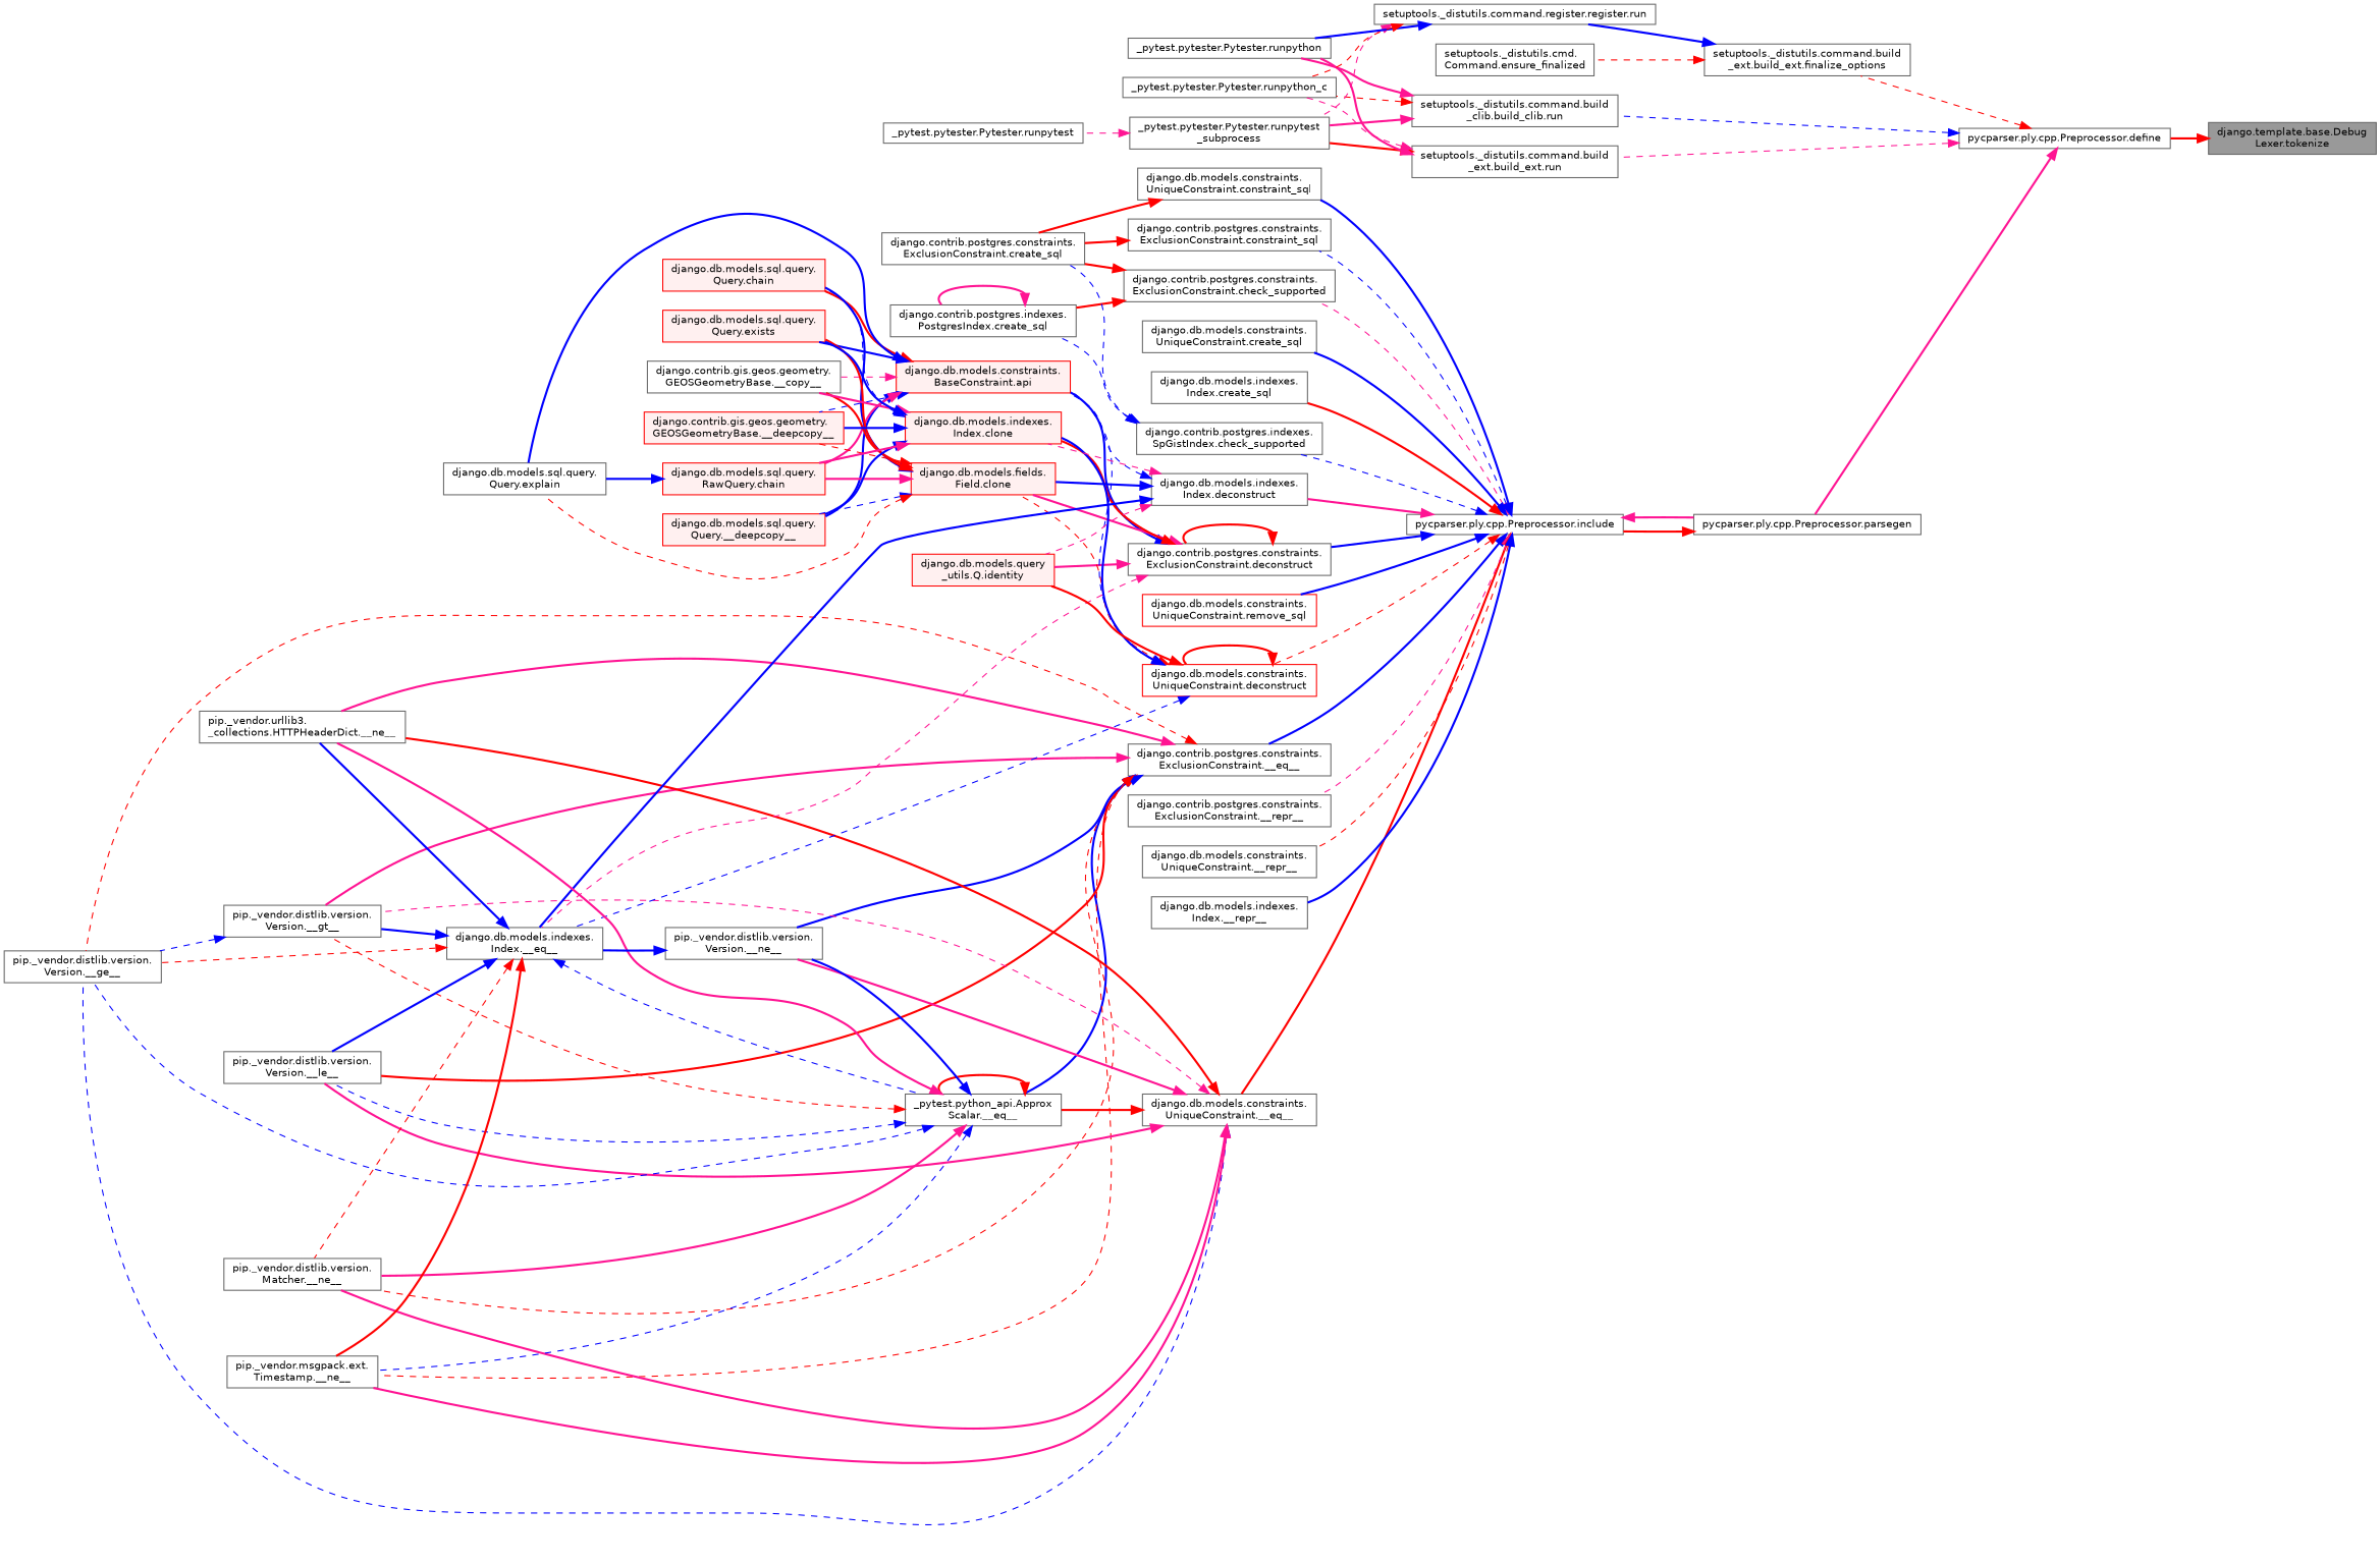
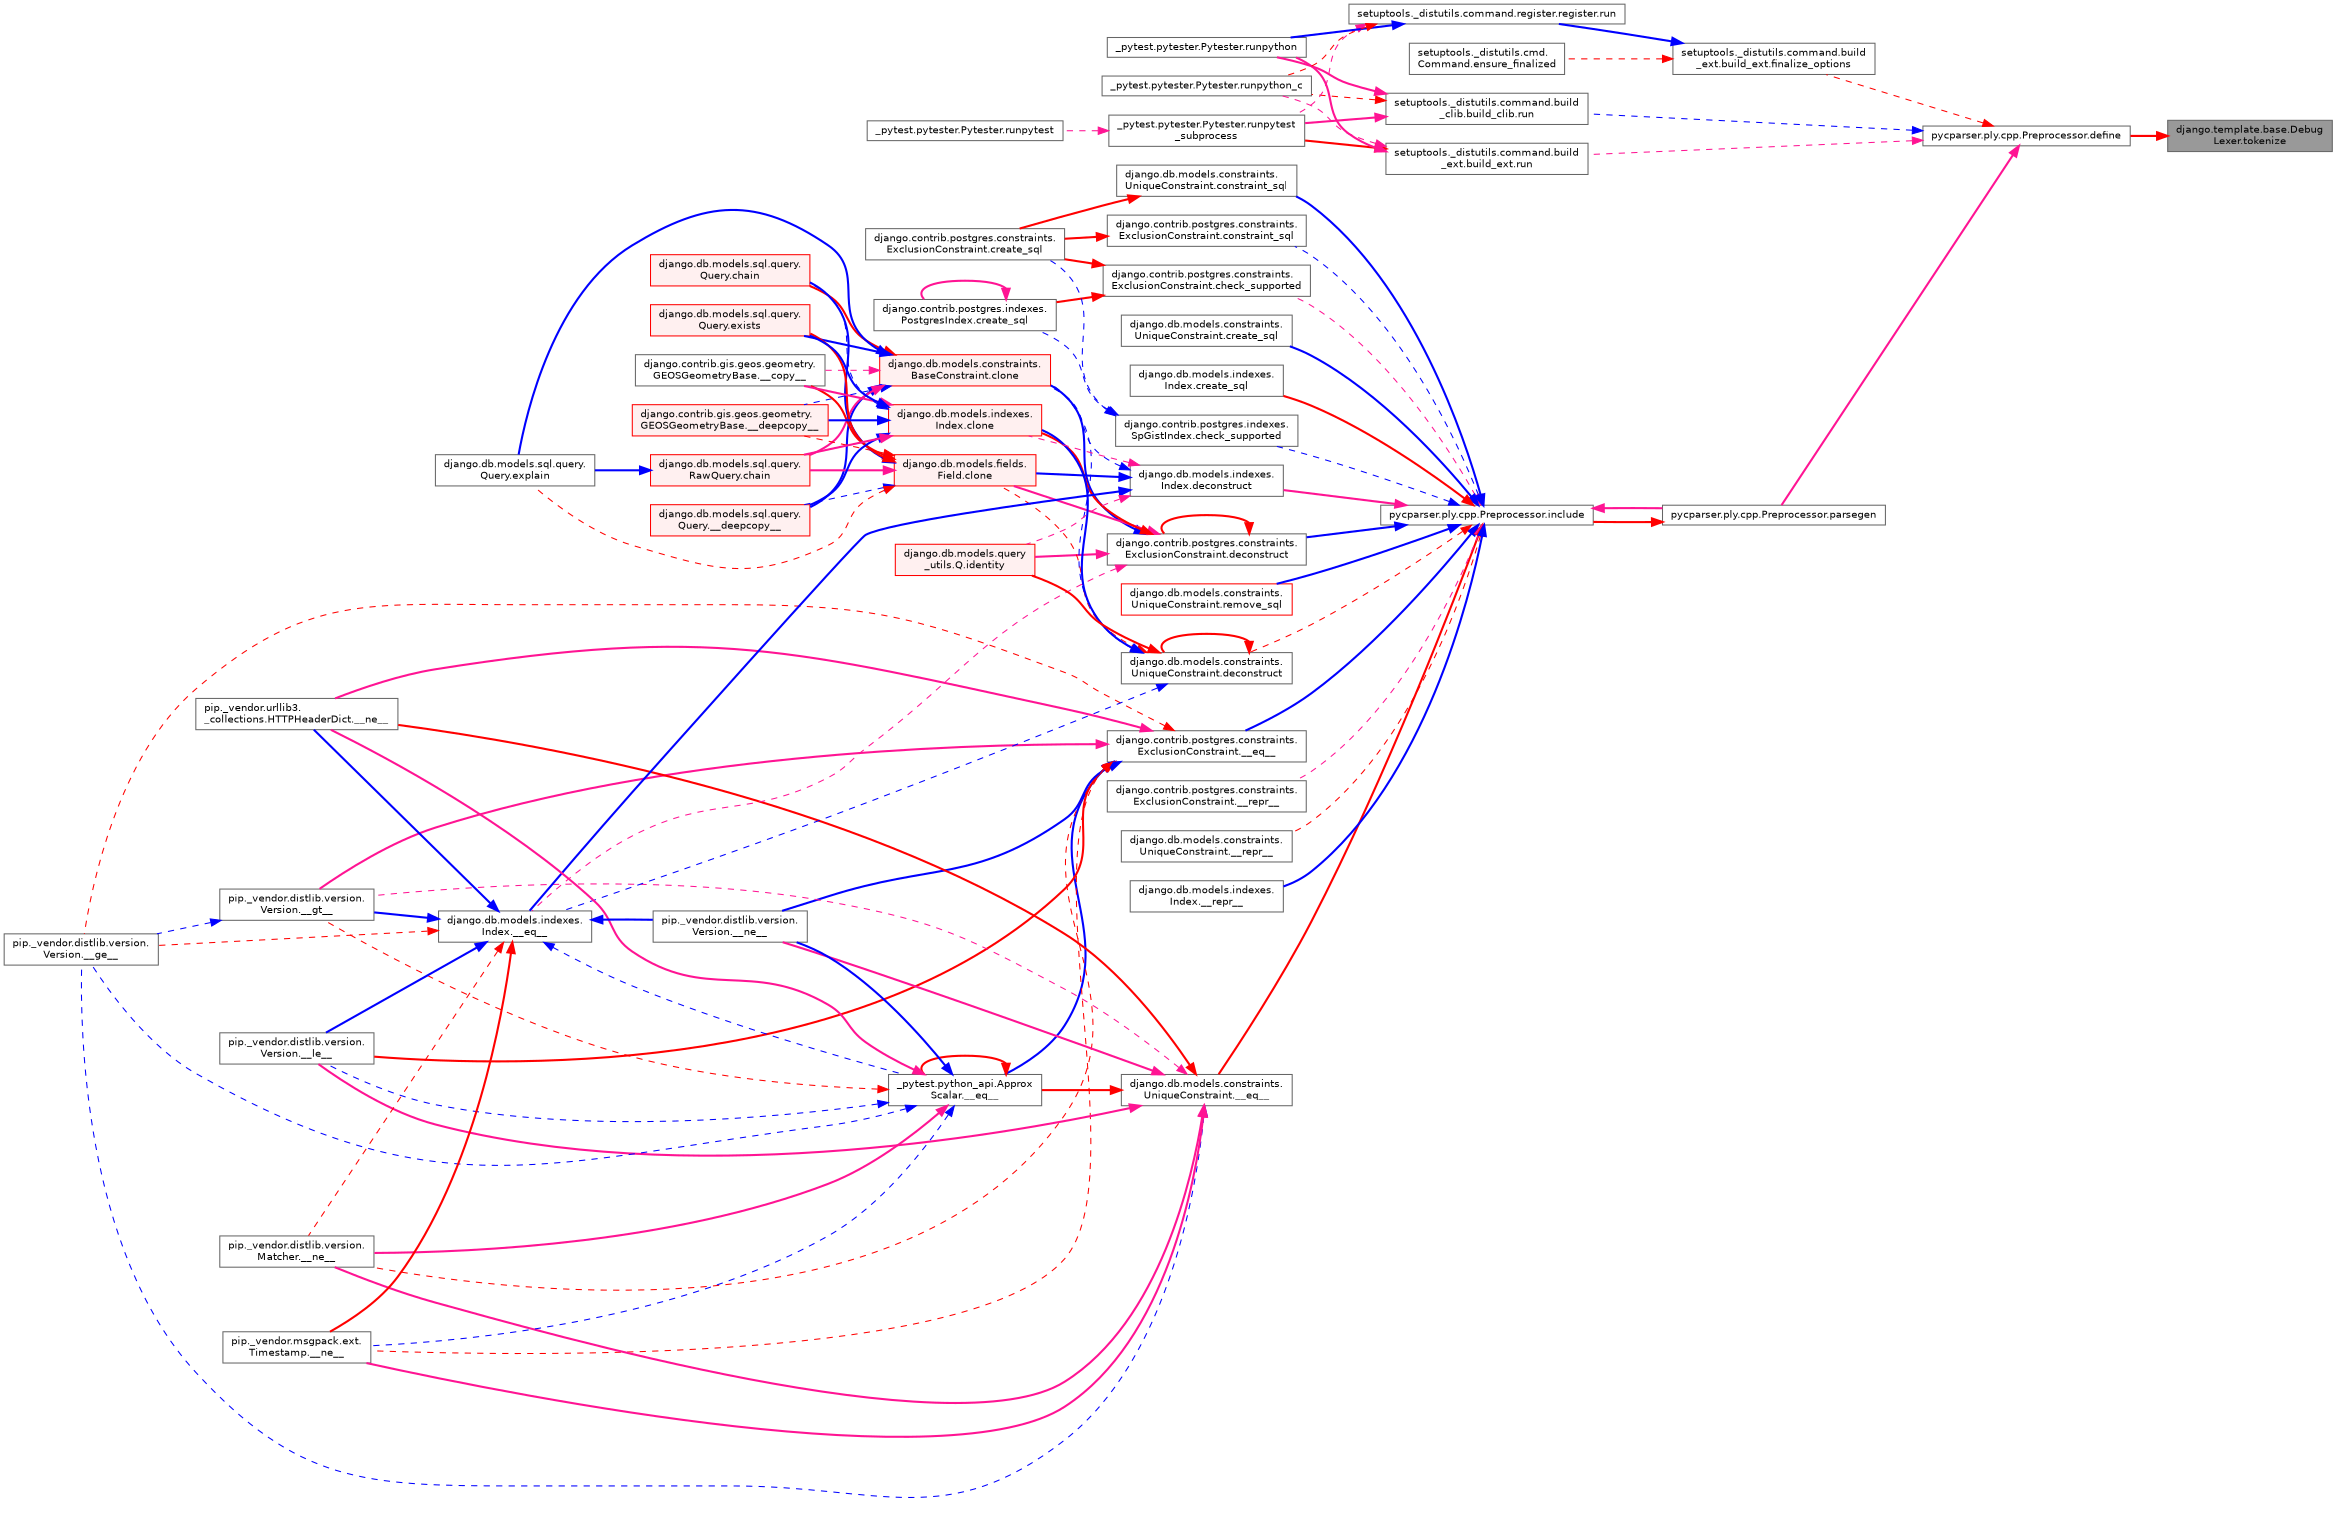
  digraph {
    rankdir=RL
    node [color=grey40 fillcolor=white fontname=Helvetica fontsize=10 shape=box style=filled]
    edge [color=blue dir=back fontname=Helvetica fontsize=10 labelfontname=Helvetica labelfontsize=10 style=bold]
    n1 [color=gray40 fillcolor=grey60 fontcolor=black height=0.2 label="django.template.base.Debug\lLexer.tokenize" width=0.4]
    n2 [height=0.2 label="pycparser.ply.cpp.Preprocessor.define" width=0.4]
    n3 [height=0.2 label="setuptools._distutils.command.build\l_ext.build_ext.finalize_options" width=0.4]
    n4 [height=0.2 label="pycparser.ply.cpp.Preprocessor.parsegen" width=0.4]
    n5 [height=0.2 label="setuptools._distutils.command.build\l_clib.build_clib.run" width=0.4]
    n6 [height=0.2 label="setuptools._distutils.command.build\l_ext.build_ext.run" width=0.4]
    n7 [height=0.2 label="setuptools._distutils.cmd.\lCommand.ensure_finalized" width=0.4]
    n8 [height=0.2 label="setuptools._distutils.command.register.register.run" width=0.4]
    n9 [height=0.2 label="pycparser.ply.cpp.Preprocessor.include" width=0.4]
    n10 [height=0.2 label="_pytest.pytester.Pytester.runpytest\l_subprocess" width=0.4]
    n11 [height=0.2 label="_pytest.pytester.Pytester.runpython" width=0.4]
    n12 [height=0.2 label="_pytest.pytester.Pytester.runpython_c" width=0.4]
    n13 [height=0.2 label="_pytest.pytester.Pytester.runpytest" width=0.4]
    n14 [height=0.2 label="django.contrib.postgres.constraints.\lExclusionConstraint.__eq__" width=0.4]
    n15 [height=0.2 label="django.db.models.constraints.\lUniqueConstraint.__eq__" width=0.4]
    n16 [height=0.2 label="django.contrib.postgres.constraints.\lExclusionConstraint.__repr__" width=0.4]
    n17 [height=0.2 label="django.db.models.constraints.\lUniqueConstraint.__repr__" width=0.4]
    n18 [height=0.2 label="django.db.models.indexes.\lIndex.__repr__" width=0.4]
    n19 [height=0.2 label="django.contrib.postgres.constraints.\lExclusionConstraint.check_supported" width=0.4]
    n20 [height=0.2 label="django.contrib.postgres.indexes.\lSpGistIndex.check_supported" width=0.4]
    n21 [height=0.2 label="django.contrib.postgres.constraints.\lExclusionConstraint.constraint_sql" width=0.4]
    n22 [height=0.2 label="django.db.models.constraints.\lUniqueConstraint.constraint_sql" width=0.4]
    n23 [height=0.2 label="django.db.models.constraints.\lUniqueConstraint.create_sql" width=0.4]
    n24 [height=0.2 label="django.db.models.indexes.\lIndex.create_sql" width=0.4]
    n25 [height=0.2 label="django.contrib.postgres.constraints.\lExclusionConstraint.deconstruct" width=0.4]
-   n26 [color=red height=0.2 label="django.db.models.constraints.\lUniqueConstraint.deconstruct" width=0.4]
+   n26 [height=0.2 label="django.db.models.constraints.\lUniqueConstraint.deconstruct" width=0.4]
    n27 [height=0.2 label="django.db.models.indexes.\lIndex.deconstruct" width=0.4]
    n28 [color=red height=0.2 label="django.db.models.constraints.\lUniqueConstraint.remove_sql" width=0.4]
    n29 [height=0.2 label="_pytest.python_api.Approx\lScalar.__eq__" width=0.4]
    n30 [height=0.2 label="pip._vendor.distlib.version.\lVersion.__ge__" width=0.4]
    n31 [height=0.2 label="pip._vendor.distlib.version.\lVersion.__gt__" width=0.4]
    n32 [height=0.2 label="pip._vendor.distlib.version.\lVersion.__le__" width=0.4]
    n33 [height=0.2 label="pip._vendor.distlib.version.\lMatcher.__ne__" width=0.4]
    n34 [height=0.2 label="pip._vendor.distlib.version.\lVersion.__ne__" width=0.4]
    n35 [height=0.2 label="pip._vendor.msgpack.ext.\lTimestamp.__ne__" width=0.4]
    n36 [height=0.2 label="pip._vendor.urllib3.\l_collections.HTTPHeaderDict.__ne__" width=0.4]
    n37 [height=0.2 label="django.contrib.postgres.constraints.\lExclusionConstraint.create_sql" width=0.4]
    n38 [height=0.2 label="django.contrib.postgres.indexes.\lPostgresIndex.create_sql" width=0.4]
    n39 [height=0.2 label="django.db.models.indexes.\lIndex.__eq__" width=0.4]
-   n40 [color=red fillcolor="#FFF0F0" height=0.2 label="django.db.models.constraints.\lBaseConstraint.api" width=0.4]
+   n40 [color=red fillcolor="#FFF0F0" height=0.2 label="django.db.models.constraints.\lBaseConstraint.clone" width=0.4]
    n41 [color=red fillcolor="#FFF0F0" height=0.2 label="django.db.models.fields.\lField.clone" width=0.4]
    n42 [color=red fillcolor="#FFF0F0" height=0.2 label="django.db.models.indexes.\lIndex.clone" width=0.4]
    n43 [color=red fillcolor="#FFF0F0" height=0.2 label="django.db.models.query\l_utils.Q.identity" width=0.4]
    n44 [height=0.2 label="django.contrib.gis.geos.geometry.\lGEOSGeometryBase.__copy__" width=0.4]
    n45 [color=red fillcolor="#FFF0F0" height=0.2 label="django.contrib.gis.geos.geometry.\lGEOSGeometryBase.__deepcopy__" width=0.4]
    n46 [color=red fillcolor="#FFF0F0" height=0.2 label="django.db.models.sql.query.\lQuery.__deepcopy__" width=0.4]
    n47 [color=red fillcolor="#FFF0F0" height=0.2 label="django.db.models.sql.query.\lQuery.chain" width=0.4]
    n48 [color=red fillcolor="#FFF0F0" height=0.2 label="django.db.models.sql.query.\lRawQuery.chain" width=0.4]
    n49 [color=red fillcolor="#FFF0F0" height=0.2 label="django.db.models.sql.query.\lQuery.exists" width=0.4]
    n50 [height=0.2 label="django.db.models.sql.query.\lQuery.explain" width=0.4]
    n1 -> n2 [color=red]
    n2 -> n3 [color=red style=dashed]
    n2 -> n4 [color=deeppink]
    n2 -> n5 [style=dashed]
    n2 -> n6 [color=deeppink style=dashed]
    n3 -> n7 [color=red style=dashed]
    n3 -> n8
    n4 -> n9 [color=red]
    n5 -> n10 [color=deeppink]
    n5 -> n11 [color=deeppink]
    n5 -> n12 [color=red style=dashed]
    n6 -> n10 [color=red]
    n6 -> n11 [color=deeppink]
    n6 -> n12 [color=deeppink style=dashed]
    n8 -> n10 [color=deeppink style=dashed]
    n8 -> n11
    n8 -> n12 [color=red style=dashed]
    n9 -> n4 [color=deeppink]
    n9 -> n14
    n9 -> n15 [color=red]
    n9 -> n16 [color=deeppink style=dashed]
    n9 -> n17 [color=red style=dashed]
    n9 -> n18
    n9 -> n19 [color=deeppink style=dashed]
    n9 -> n20 [style=dashed]
    n9 -> n21 [style=dashed]
    n9 -> n22
    n9 -> n23
    n9 -> n24 [color=red]
    n9 -> n25
    n9 -> n26 [color=red style=dashed]
    n9 -> n27 [color=deeppink]
    n9 -> n28
    n10 -> n13 [color=deeppink style=dashed]
    n14 -> n29
    n14 -> n30 [color=red style=dashed]
    n14 -> n31 [color=deeppink]
    n14 -> n32 [color=red]
    n14 -> n33 [color=red style=dashed]
    n14 -> n34
    n14 -> n35 [color=red style=dashed]
    n14 -> n36 [color=deeppink]
    n15 -> n29 [color=red]
    n15 -> n30 [style=dashed]
    n15 -> n31 [color=deeppink style=dashed]
    n15 -> n32 [color=deeppink]
    n15 -> n33 [color=deeppink]
    n15 -> n34 [color=deeppink]
    n15 -> n35 [color=deeppink]
    n15 -> n36 [color=red]
    n19 -> n37 [color=red]
    n19 -> n38 [color=red]
    n20 -> n37 [style=dashed]
    n20 -> n38 [style=dashed]
    n21 -> n37 [color=red]
    n22 -> n37 [color=red]
    n25 -> n25 [color=red]
    n25 -> n39 [color=deeppink style=dashed]
    n25 -> n40
    n25 -> n41 [color=deeppink]
    n25 -> n42 [color=red]
    n25 -> n43 [color=deeppink]
    n26 -> n26 [color=red]
    n26 -> n39 [style=dashed]
    n26 -> n40 [style=dashed]
    n26 -> n41 [color=red style=dashed]
    n26 -> n42
    n26 -> n43 [color=red]
    n27 -> n39
    n27 -> n40 [style=dashed]
    n27 -> n41
    n27 -> n42 [color=deeppink style=dashed]
    n27 -> n43 [color=deeppink style=dashed]
    n29 -> n29 [color=red]
    n29 -> n30 [style=dashed]
    n29 -> n31 [color=red style=dashed]
    n29 -> n32 [style=dashed]
    n29 -> n33 [color=deeppink]
    n29 -> n34
    n29 -> n35 [style=dashed]
    n29 -> n36 [color=deeppink]
    n31 -> n30 [style=dashed]
    n38 -> n38 [color=deeppink]
    n39 -> n29 [style=dashed]
    n39 -> n30 [color=red style=dashed]
    n39 -> n31
    n39 -> n32
    n39 -> n33 [color=red style=dashed]
-   n34 -> n39
+   n39 -> n34
    n39 -> n35 [color=red]
    n39 -> n36
    n40 -> n44 [color=deeppink style=dashed]
    n40 -> n45 [style=dashed]
    n40 -> n46
    n40 -> n47 [color=red]
    n40 -> n48 [color=deeppink]
    n40 -> n49
    n40 -> n50
    n41 -> n44 [color=red]
    n41 -> n45 [color=red style=dashed]
    n41 -> n46 [style=dashed]
    n41 -> n47
    n41 -> n48 [color=deeppink]
    n41 -> n49 [color=red]
    n41 -> n50 [color=red style=dashed]
    n42 -> n44 [color=deeppink]
    n42 -> n45
    n42 -> n46
    n42 -> n47 [style=dashed]
    n42 -> n48 [color=deeppink]
    n42 -> n49
    n48 -> n50
  }
